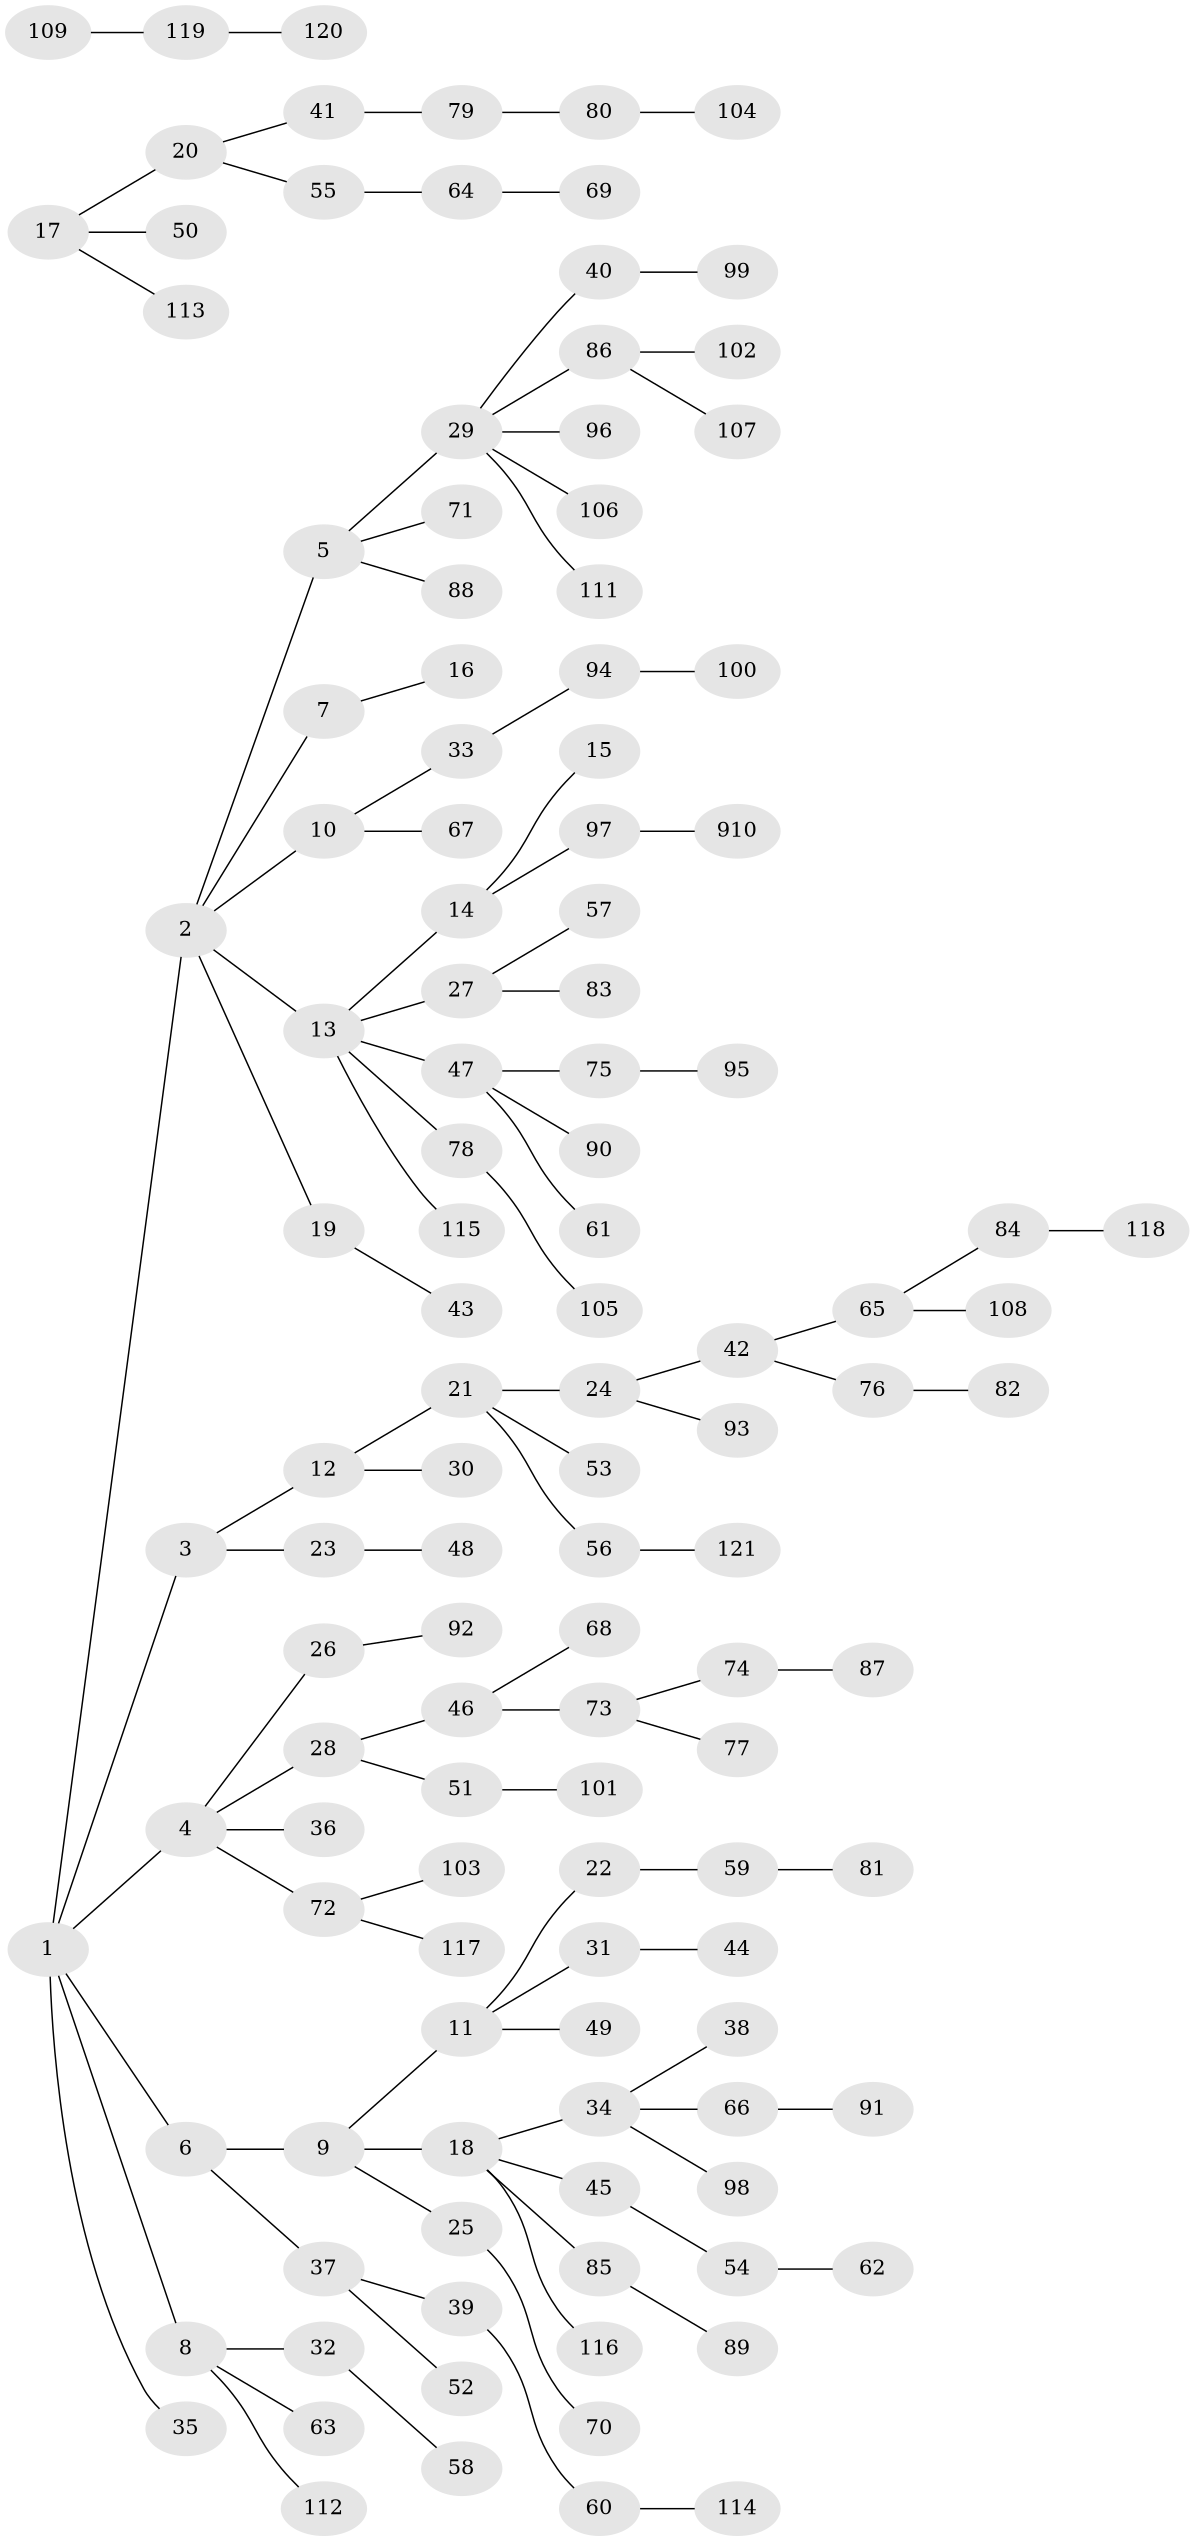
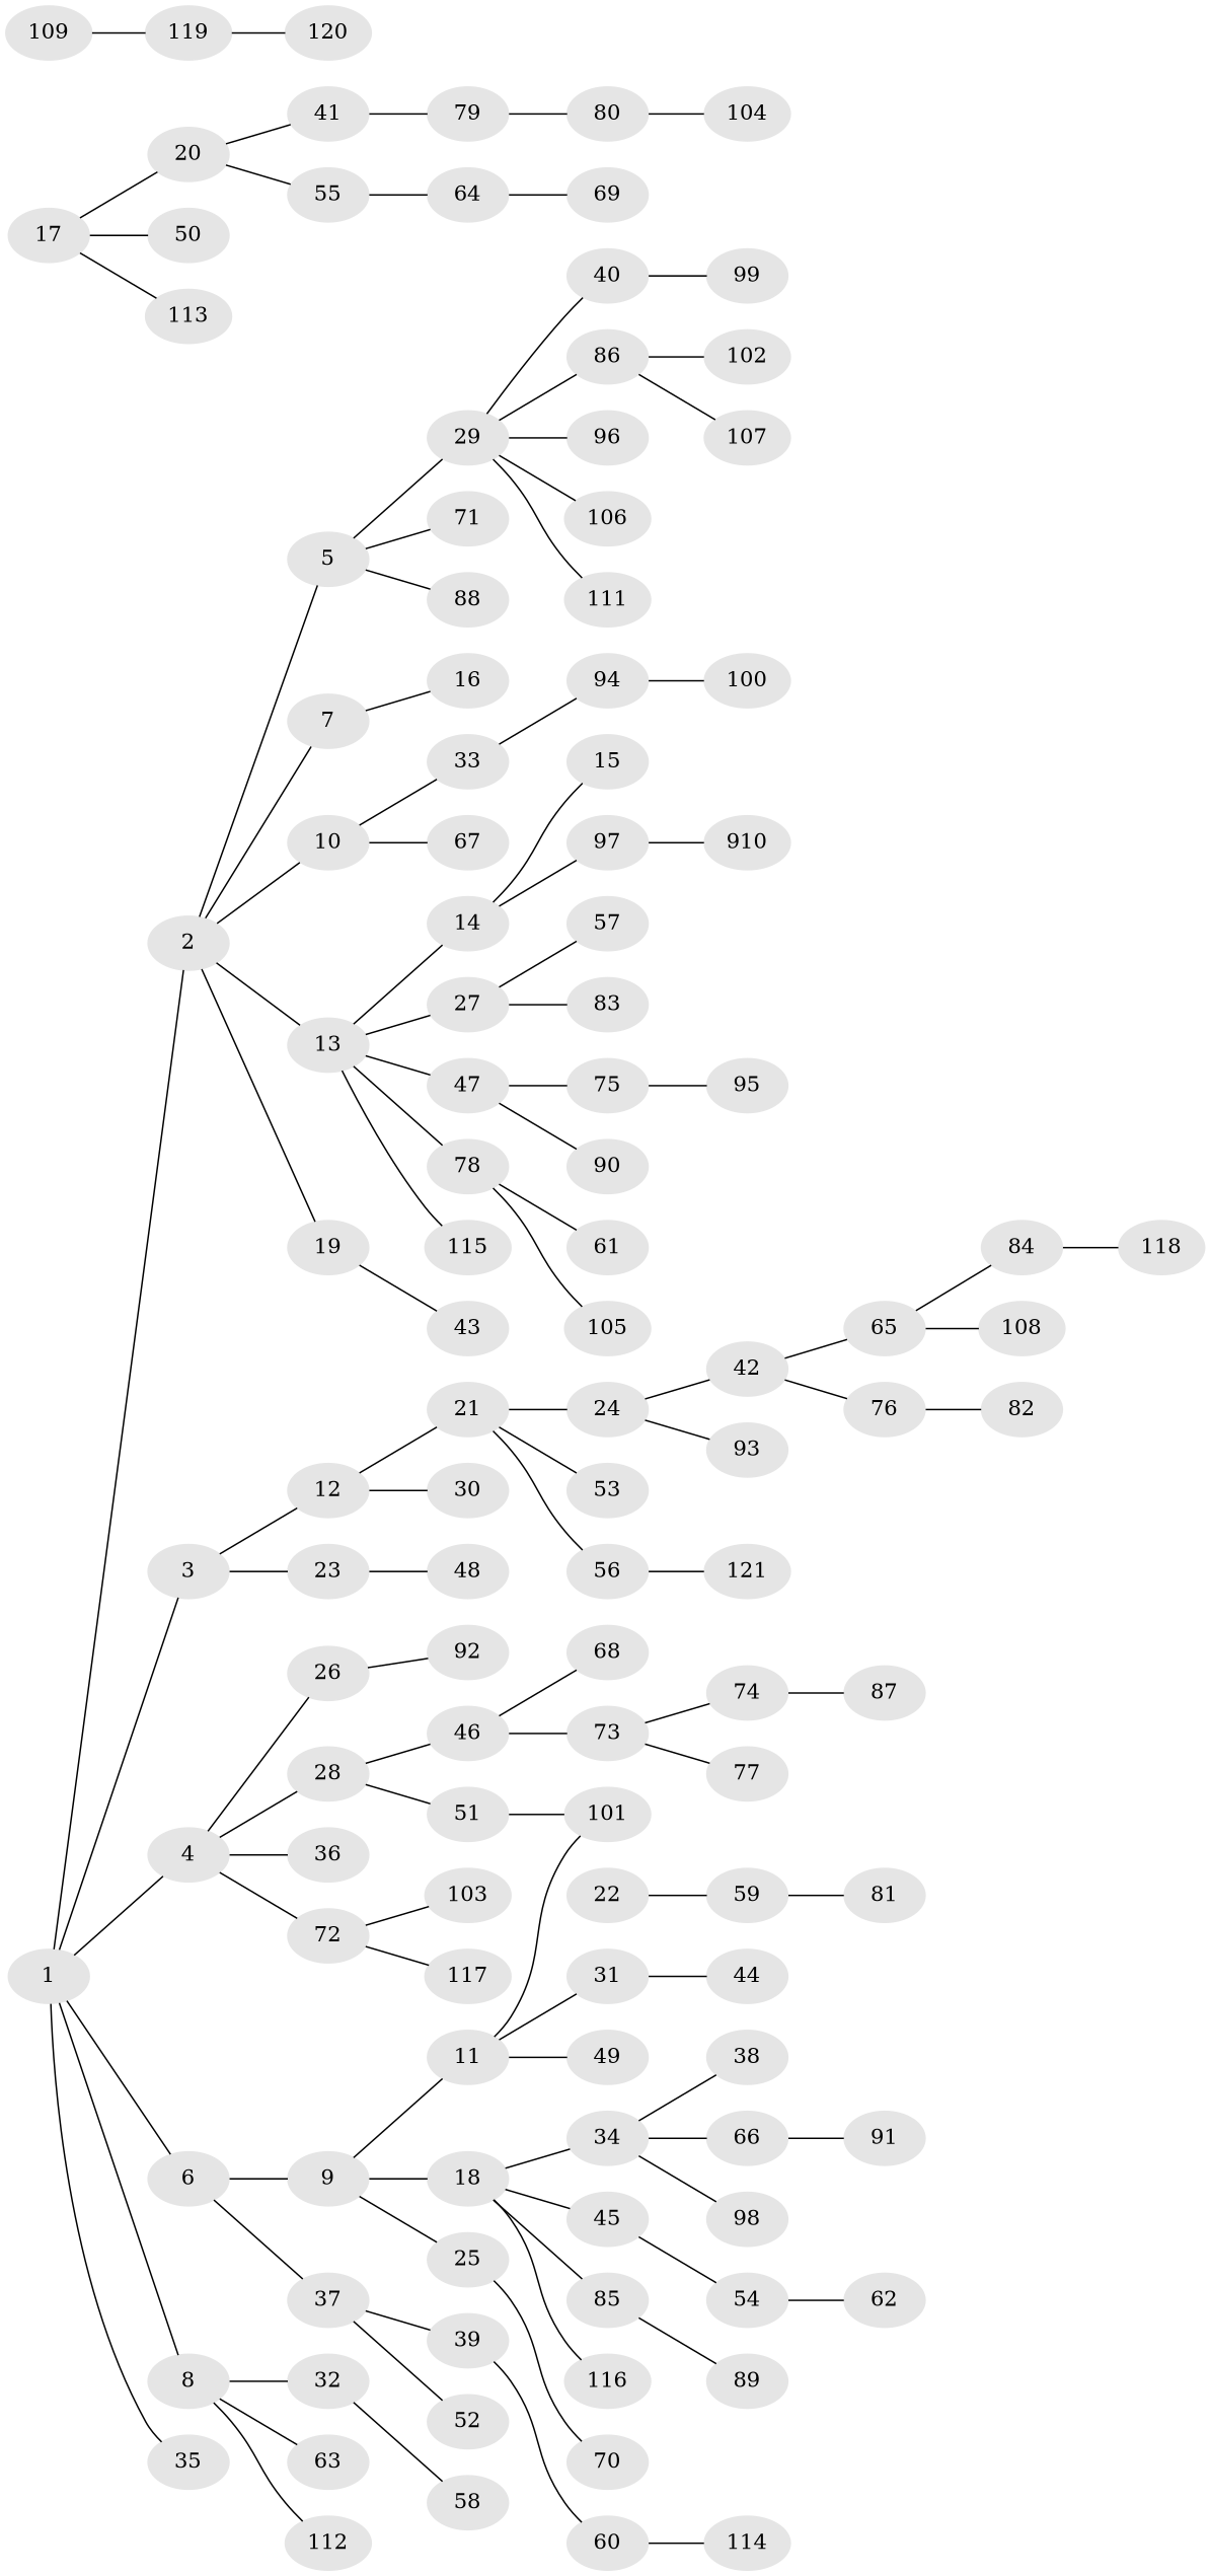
  graph {
    fontname="DejaVu Serif"
    rankdir=LR
    node [color=gray90 fontname="DejaVu Serif" style=filled]
    edge [fontname="DejaVu Serif"]
    1
    2
    3
    4
    6
    8
    35
    5
    7
    10
    13
    19
    12
    23
    26
    28
    36
    72
    9
    37
    32
    63
    112
    29
    71
    88
    16
    33
    67
    14
    27
    47
    78
    115
    43
    21
    30
    48
    92
    46
    51
    103
    117
    40
    86
    96
    106
    111
    11
    18
    25
    39
    52
    58
    22
    31
    49
    34
    45
    85
    116
    70
    94
    59
    44
    17
    20
    50
    113
    24
    53
    56
    15
    97
    57
    83
    61
    75
    90
    105
    n81 [label=910]
    41
    55
    38
    66
    98
    54
    89
    79
    64
    42
    93
    121
    81
    65
    76
    68
    73
    101
    109
    119
    99
    102
    107
    100
    91
    60
    114
    80
    84
    108
    82
    62
    74
    77
    95
    69
    118
    87
    104
    120
    1 -- 2
    1 -- 3
    1 -- 4
    1 -- 6
    1 -- 8
    1 -- 35
    2 -- 5
    2 -- 7
    2 -- 10
    2 -- 13
    2 -- 19
    3 -- 12
    3 -- 23
    4 -- 26
    4 -- 28
    4 -- 36
    4 -- 72
    6 -- 9
    6 -- 37
    8 -- 32
    8 -- 63
    8 -- 112
    5 -- 29
    5 -- 71
    5 -- 88
    7 -- 16
    10 -- 33
    10 -- 67
    13 -- 14
    13 -- 27
    13 -- 47
    13 -- 78
    13 -- 115
    19 -- 43
    12 -- 21
    12 -- 30
    23 -- 48
    26 -- 92
    28 -- 46
    28 -- 51
    72 -- 103
    72 -- 117
    9 -- 11
    9 -- 18
    9 -- 25
    37 -- 39
    37 -- 52
    32 -- 58
    29 -- 40
    29 -- 86
    29 -- 96
    29 -- 106
    29 -- 111
    33 -- 94
    14 -- 15
    14 -- 97
    27 -- 57
    27 -- 83
-   47 -- 61
+   78 -- 61
    47 -- 75
    47 -- 90
    78 -- 105
    21 -- 24
    21 -- 53
    21 -- 56
    46 -- 68
    46 -- 73
    51 -- 101
    40 -- 99
    86 -- 102
    86 -- 107
-   11 -- 22
+   11 -- 101
    11 -- 31
    11 -- 49
    18 -- 34
    18 -- 45
    18 -- 85
    18 -- 116
    25 -- 70
    39 -- 60
    22 -- 59
    31 -- 44
    34 -- 38
    34 -- 66
    34 -- 98
    45 -- 54
    85 -- 89
    94 -- 100
    59 -- 81
    17 -- 20
    17 -- 50
    17 -- 113
    20 -- 41
    20 -- 55
    24 -- 42
    24 -- 93
    56 -- 121
    97 -- n81
    75 -- 95
    41 -- 79
    55 -- 64
    66 -- 91
    54 -- 62
    79 -- 80
    64 -- 69
    42 -- 65
    42 -- 76
    65 -- 84
    65 -- 108
    76 -- 82
    73 -- 74
    73 -- 77
    109 -- 119
    119 -- 120
    60 -- 114
    80 -- 104
    84 -- 118
    74 -- 87
  }
